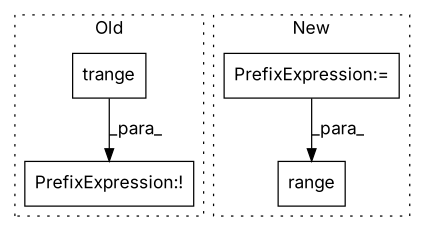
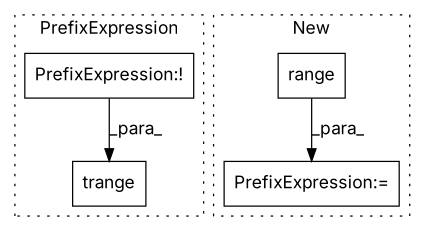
  digraph {
    fontname=Inter
    node [a=32 fontname=Inter shape=box]
    edge [fontname=Inter]
    n1 [l="7,1" label=trange s="3138,3217"]
    n2 [a=38 l=1 label="PrefixExpression:!" s=3204]
    n3 [l="6,1" label=range s="4358,4391"]
    n4 [a=7 l="57,2" label="PrefixExpression:=" s="4281,4392"]
    subgraph cluster_1 {
-     label=Old
+     label=PrefixExpression
      style=dotted
      n1
      n2
    }
    subgraph cluster_2 {
      label=New
      style=dotted
      n3
      n4
    }
-   n1 -> n2 [label=_para_]
-   n4 -> n3 [label=_para_]
+   n2 -> n1 [label=_para_]
+   n3 -> n4 [label=_para_]
  }
